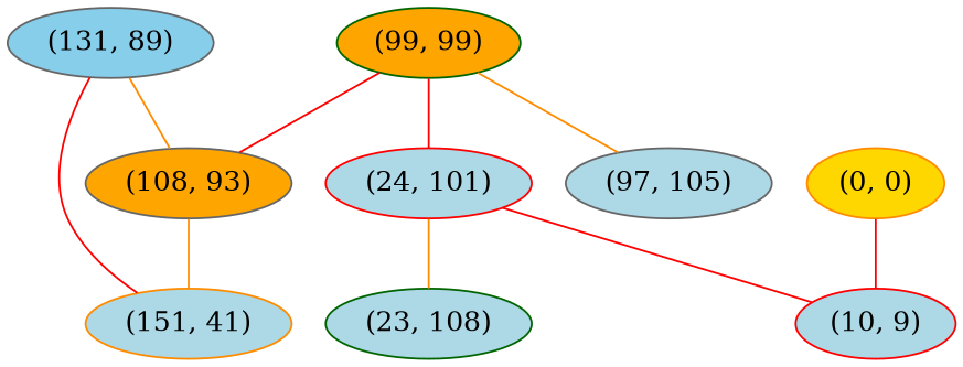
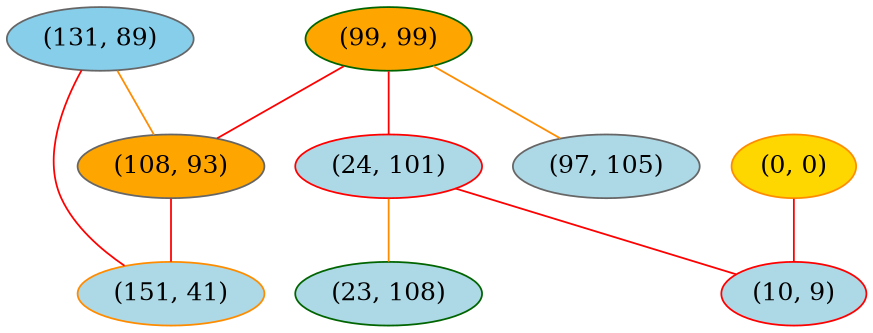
  graph {
    node [color=gray40 fillcolor=lightblue style=filled]
    edge [color=red weight=1]
    "(131, 89)" [fillcolor=skyblue]
    "(108, 93)" [fillcolor=orange]
    "(151, 41)" [color=darkorange]
    "(99, 99)" [color=darkgreen fillcolor=orange]
    "(24, 101)" [color=red]
    "(97, 105)"
    n7 [color=darkgreen label="(23, 108)"]
    "(10, 9)" [color=red]
    "(0, 0)" [color=darkorange fillcolor=gold]
    "(131, 89)" -- "(108, 93)" [color=darkorange]
    "(131, 89)" -- "(151, 41)"
-   "(108, 93)" -- "(151, 41)" [color=darkorange weight=2]
+   "(108, 93)" -- "(151, 41)" [weight=2]
    "(99, 99)" -- "(108, 93)"
    "(99, 99)" -- "(24, 101)"
    "(99, 99)" -- "(97, 105)" [color=darkorange]
    "(24, 101)" -- n7 [color=darkorange]
    "(24, 101)" -- "(10, 9)"
    "(0, 0)" -- "(10, 9)" [weight=4]
  }
